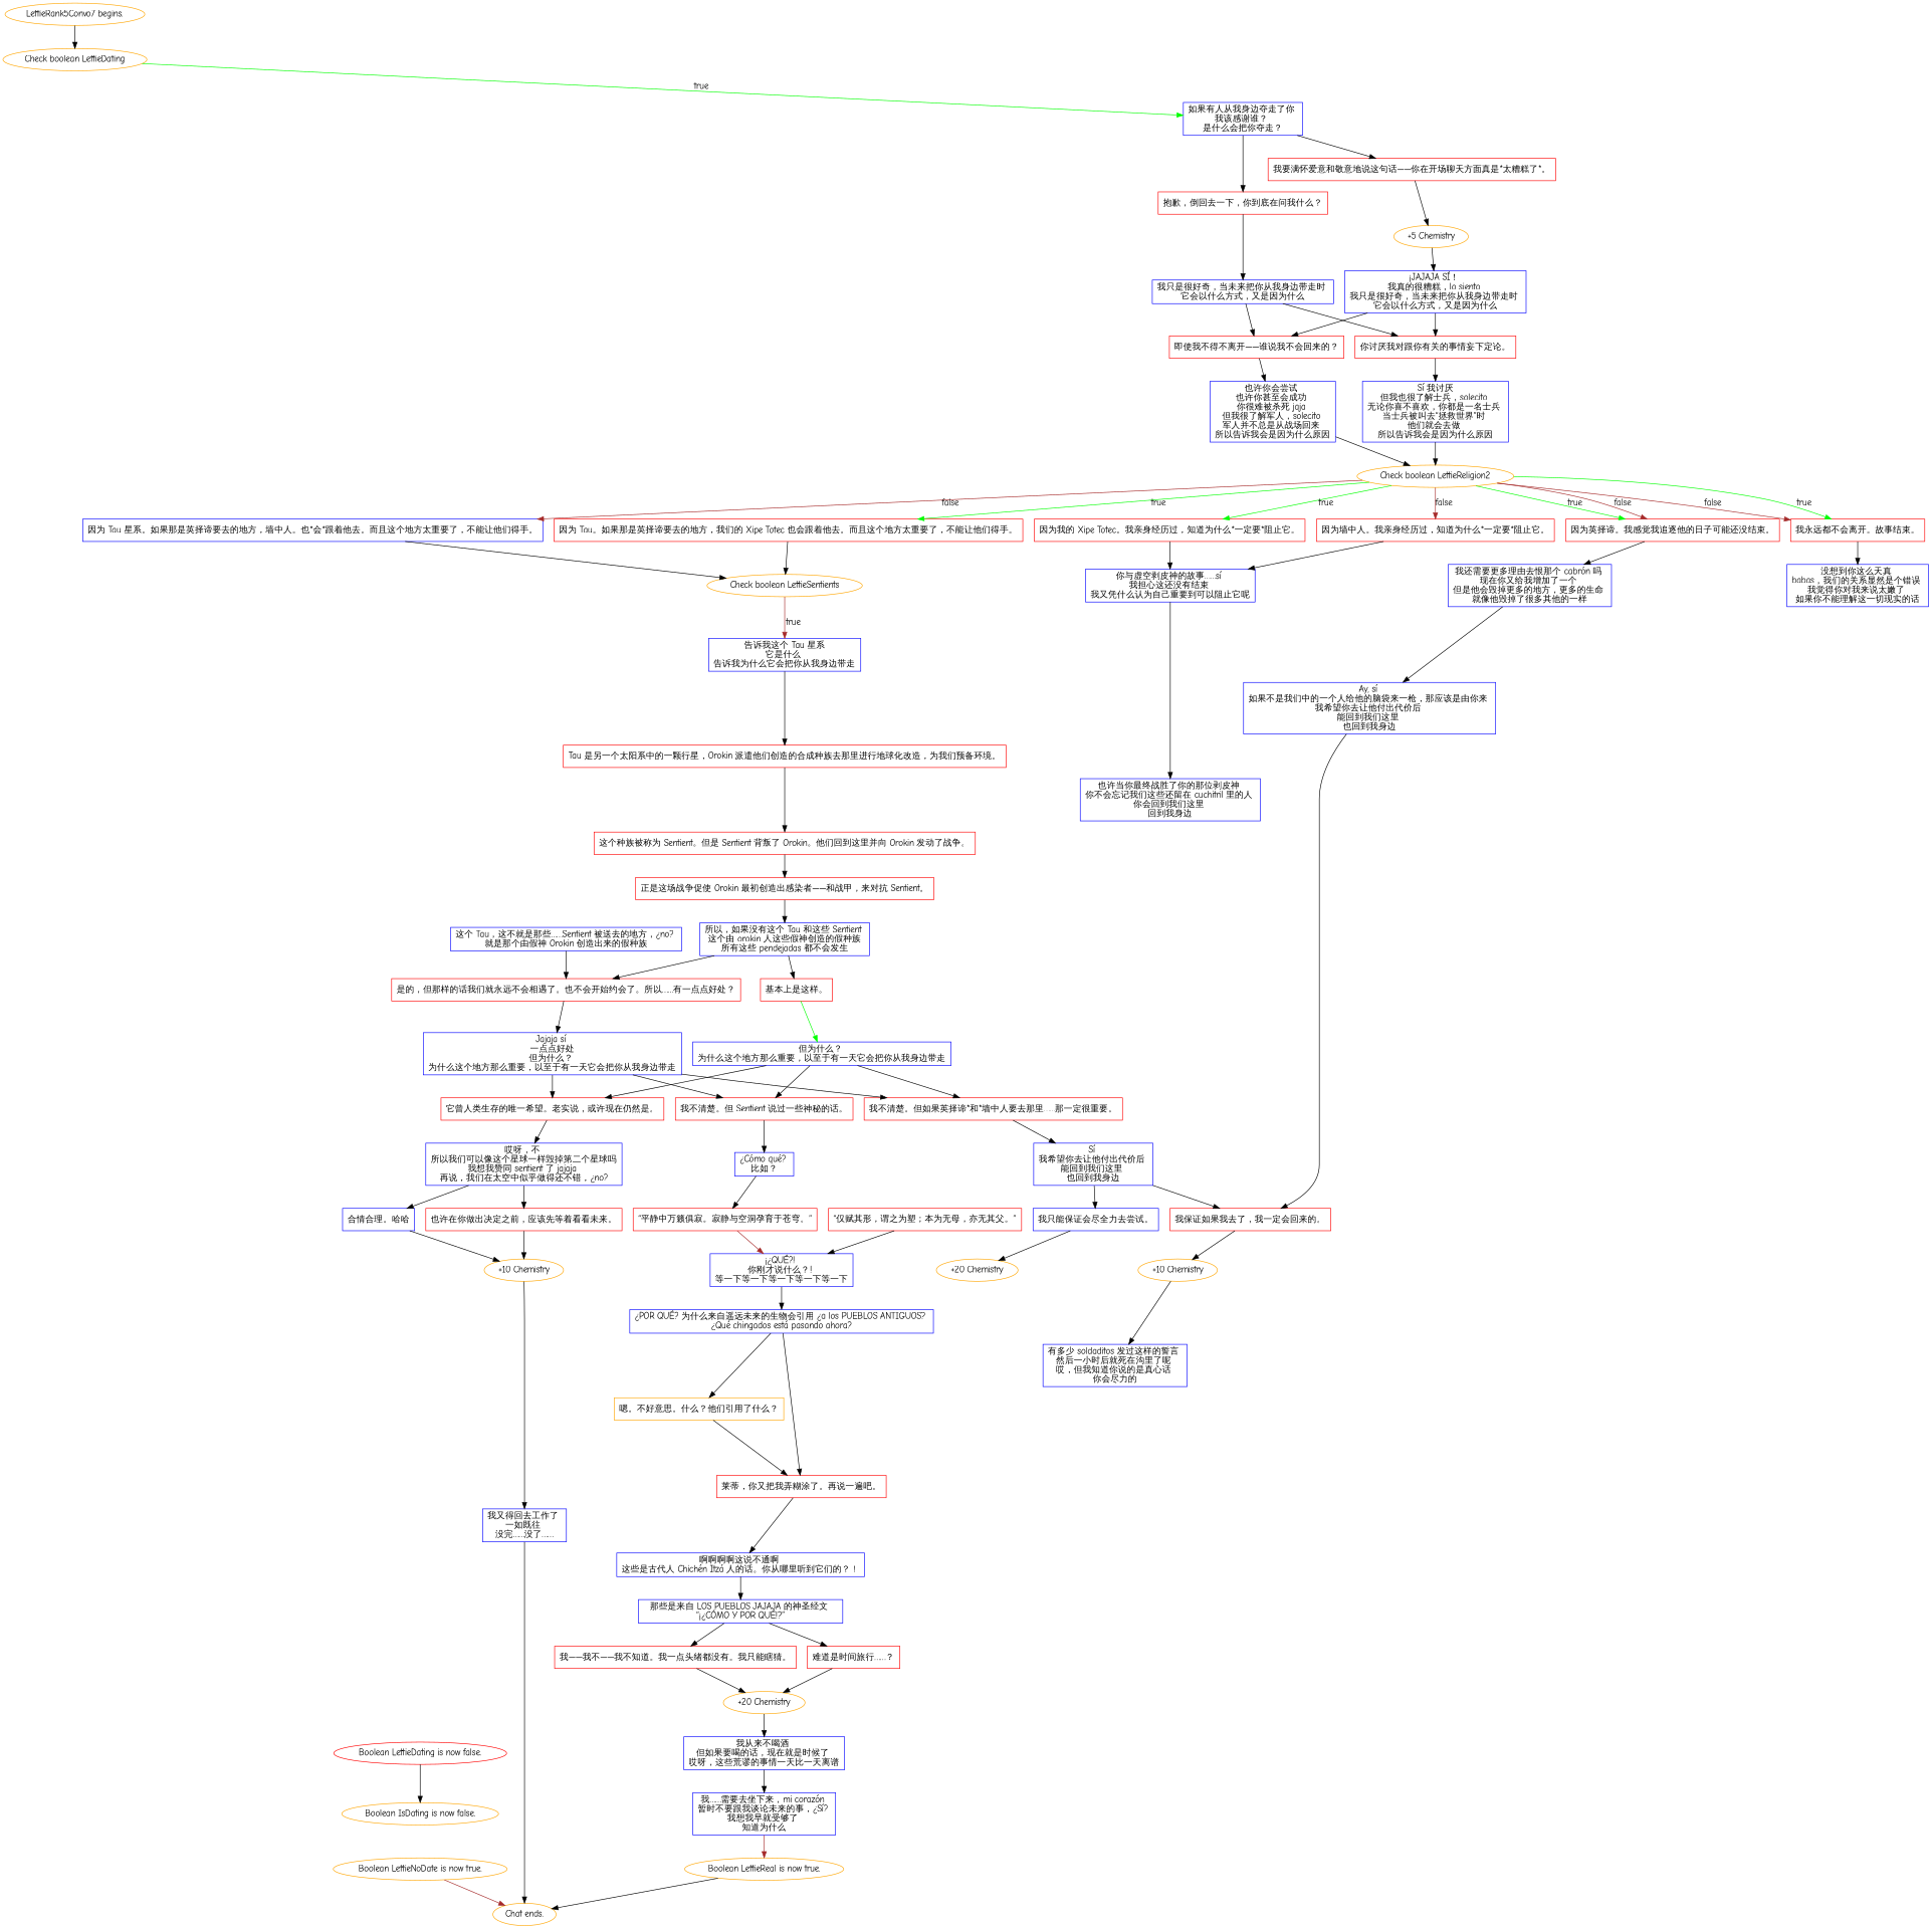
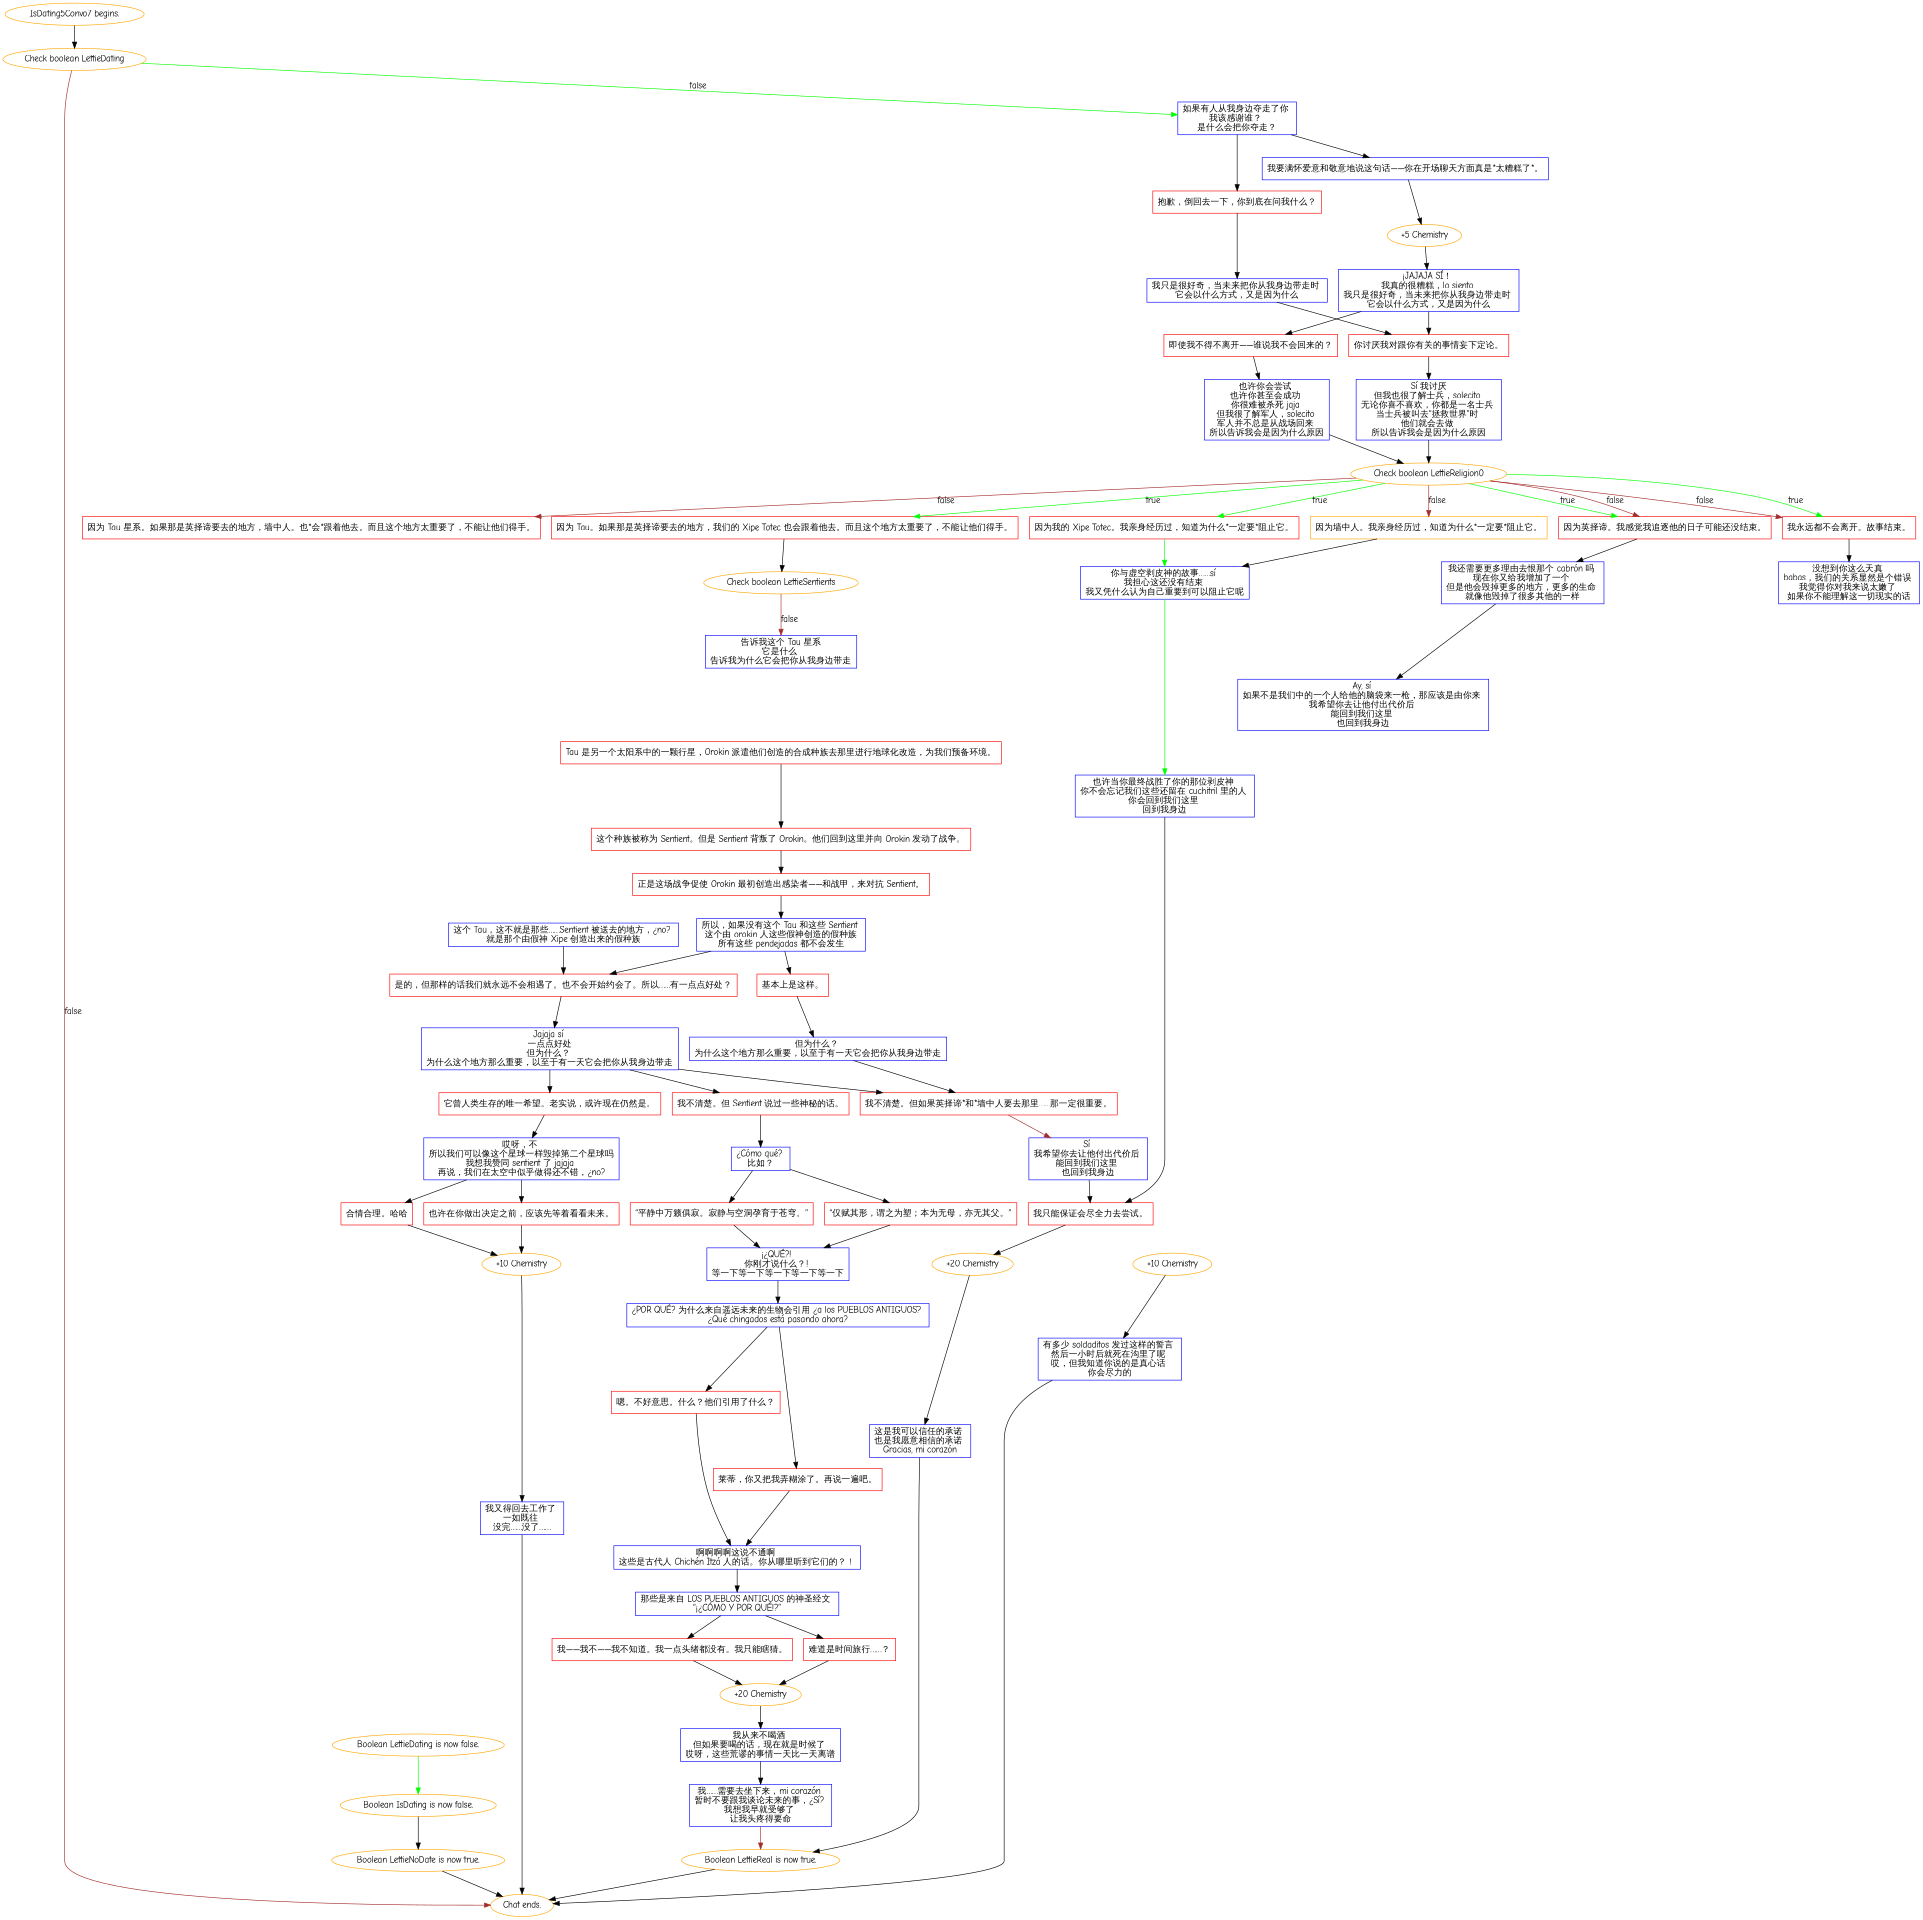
  digraph {
    fontname="Comic Neue"
    node [color=red fontname="Comic Neue" shape=box]
    edge [fontname="Comic Neue"]
-   "LettieRank5Convo7 begins." [color=orange shape=""]
+   "LettieRank5Convo7 begins." [color=orange label="IsDating5Convo7 begins." shape=""]
    n2 [color=orange label="Check boolean LettieDating" shape=""]
    n3 [color=blue label="如果有人从我身边夺走了你 \n我该感谢谁？ \n是什么会把你夺走？"]
    "Chat ends." [color=orange shape=""]
-   n5 [label="我要满怀爱意和敬意地说这句话——你在开场聊天方面真是*太糟糕了*。"]
+   n5 [color=blue label="我要满怀爱意和敬意地说这句话——你在开场聊天方面真是*太糟糕了*。"]
    n6 [label="抱歉，倒回去一下，你到底在问我什么？"]
    n7 [color=orange label="+5 Chemistry" shape=""]
    n8 [color=blue label="我只是很好奇，当未来把你从我身边带走时 \n它会以什么方式，又是因为什么"]
    n9 [color=blue label="¡JAJAJA SÍ！ \n我真的很糟糕，lo siento \n我只是很好奇，当未来把你从我身边带走时 \n它会以什么方式，又是因为什么"]
    n10 [label="即使我不得不离开——谁说我不会回来的？"]
    n11 [label="你讨厌我对跟你有关的事情妄下定论。"]
    n12 [color=blue label="也许你会尝试 \n也许你甚至会成功 \n你很难被杀死 jaja \n但我很了解军人，solecito \n军人并不总是从战场回来 \n所以告诉我会是因为什么原因"]
    n13 [color=blue label="Sí 我讨厌\n但我也很了解士兵，solecito \n无论你喜不喜欢，你都是一名士兵 \n当士兵被叫去“拯救世界”时 \n他们就会去做 \n所以告诉我会是因为什么原因"]
-   n14 [color=orange label="Check boolean LettieReligion2" shape=""]
+   n14 [color=orange label="Check boolean LettieReligion0" shape=""]
    n15 [label="因为英择谛。我感觉我追逐他的日子可能还没结束。"]
    n16 [label="因为我的 Xipe Totec。我亲身经历过，知道为什么*一定要*阻止它。"]
    n17 [label="因为 Tau。如果那是英择谛要去的地方，我们的 Xipe Totec 也会跟着他去。而且这个地方太重要了，不能让他们得手。"]
    n18 [label="我永远都不会离开。故事结束。"]
-   n19 [label="因为墙中人。我亲身经历过，知道为什么*一定要*阻止它。"]
-   n20 [color=blue label="因为 Tau 星系。如果那是英择谛要去的地方，墙中人。也*会*跟着他去。而且这个地方太重要了，不能让他们得手。"]
+   n19 [color=orange label="因为墙中人。我亲身经历过，知道为什么*一定要*阻止它。"]
+   n20 [label="因为 Tau 星系。如果那是英择谛要去的地方，墙中人。也*会*跟着他去。而且这个地方太重要了，不能让他们得手。"]
    n21 [color=blue label="我还需要更多理由去恨那个 cabrón 吗 \n现在你又给我增加了一个 \n但是他会毁掉更多的地方，更多的生命 \n就像他毁掉了很多其他的一样"]
    n22 [color=blue label="你与虚空剥皮神的故事……sí \n我担心这还没有结束 \n我又凭什么认为自己重要到可以阻止它呢"]
    n23 [color=orange label="Check boolean LettieSentients" shape=""]
    n24 [color=blue label="没想到你这么天真 \nbabas，我们的关系显然是个错误 \n我觉得你对我来说太嫩了 \n如果你不能理解这一切现实的话"]
    n25 [color=blue label="Ay, sí \n如果不是我们中的一个人给他的脑袋来一枪，那应该是由你来 \n我希望你去让他付出代价后 \n能回到我们这里 \n也回到我身边"]
    n26 [color=blue label="也许当你最终战胜了你的那位剥皮神 \n你不会忘记我们这些还留在 cuchitril 里的人 \n你会回到我们这里 \n回到我身边"]
    n27 [color=blue label="告诉我这个 Tau 星系\n它是什么 \n告诉我为什么它会把你从我身边带走"]
-   n28 [label="我保证如果我去了，我一定会回来的。"]
-   n29 [color=blue label="我只能保证会尽全力去尝试。"]
-   n30 [color=blue label="这个 Tau，这不就是那些……Sentient 被送去的地方，¿no? \n就是那个由假神 Orokin 创造出来的假种族"]
+   n29 [label="我只能保证会尽全力去尝试。"]
+   n30 [color=blue label="这个 Tau，这不就是那些……Sentient 被送去的地方，¿no? \n就是那个由假神 Xipe 创造出来的假种族"]
    n31 [label="是的，但那样的话我们就永远不会相遇了。也不会开始约会了。所以……有一点点好处？"]
    n32 [label="Tau 是另一个太阳系中的一颗行星，Orokin 派遣他们创造的合成种族去那里进行地球化改造，为我们预备环境。"]
-   n33 [label="Boolean LettieDating is now false." shape=""]
+   n33 [color=orange label="Boolean LettieDating is now false." shape=""]
    n34 [color=orange label="Boolean IsDating is now false." shape=""]
    n35 [color=orange label="+10 Chemistry" shape=""]
    n36 [color=orange label="+20 Chemistry" shape=""]
    n37 [color=blue label="Jajaja sí \n一点点好处\n但为什么？ \n为什么这个地方那么重要，以至于有一天它会把你从我身边带走"]
    n38 [label="这个种族被称为 Sentient。但是 Sentient 背叛了 Orokin。他们回到这里并向 Orokin 发动了战争。"]
    n39 [color=orange label="Boolean LettieNoDate is now true." shape=""]
    n40 [color=blue label="有多少 soldaditos 发过这样的誓言 \n然后一小时后就死在沟里了呢 \n哎，但我知道你说的是真心话 \n你会尽力的"]
+   n41 [color=blue label="这是我可以信任的承诺 \n也是我愿意相信的承诺 \nGracias, mi corazón"]
    n42 [label="我不清楚。但如果英择谛*和*墙中人要去那里……那一定很重要。"]
    n43 [label="它曾人类生存的唯一希望。老实说，或许现在仍然是。"]
    n44 [label="我不清楚。但 Sentient 说过一些神秘的话。"]
    n45 [label="正是这场战争促使 Orokin 最初创造出感染者——和战甲，来对抗 Sentient。"]
    n46 [color=orange label="Boolean LettieReal is now true." shape=""]
    n47 [color=blue label="Sí \n我希望你去让他付出代价后 \n能回到我们这里 \n也回到我身边"]
    n48 [color=blue label="哎呀，不 \n所以我们可以像这个星球一样毁掉第二个星球吗\n我想我赞同 sentient 了 jajaja \n再说，我们在太空中似乎做得还不错，¿no?"]
    n49 [color=blue label="¿Cómo qué? \n比如？"]
    n50 [color=blue label="所以，如果没有这个 Tau 和这些 Sentient \n这个由 orokin 人这些假神创造的假种族\n所有这些 pendejadas 都不会发生"]
-   n51 [color=blue label="合情合理。哈哈"]
+   n51 [label="合情合理。哈哈"]
    n52 [label="也许在你做出决定之前，应该先等着看看未来。"]
    n53 [label="“平静中万籁俱寂。寂静与空洞孕育于苍穹。”"]
    n54 [label="“仅赋其形，谓之为塑；本为无母，亦无其父。”"]
    n55 [label="基本上是这样。"]
    n56 [color=orange label="+10 Chemistry" shape=""]
    n57 [color=blue label="¡¿QUÉ?! \n你刚才说什么？! \n等一下等一下等一下等一下等一下"]
    n58 [color=blue label="但为什么？ \n为什么这个地方那么重要，以至于有一天它会把你从我身边带走"]
    n59 [color=blue label="我又得回去工作了 \n一如既往 \n没完……没了……"]
    n60 [color=blue label="¿POR QUÉ? 为什么来自遥远未来的生物会引用 ¿a los PUEBLOS ANTIGUOS? \n¿Qué chingados está pasando ahora?"]
-   n61 [color=orange label="嗯。不好意思。什么？他们引用了什么？"]
+   n61 [label="嗯。不好意思。什么？他们引用了什么？"]
    n62 [label="莱蒂，你又把我弄糊涂了。再说一遍吧。"]
    n63 [color=blue label="啊啊啊啊这说不通啊 \n这些是古代人 Chichén Itzá 人的话。你从哪里听到它们的？！"]
-   n64 [color=blue label="那些是来自 LOS PUEBLOS JAJAJA 的神圣经文 \n“¡¿CÓMO Y POR QUÉ!?”"]
+   n64 [color=blue label="那些是来自 LOS PUEBLOS ANTIGUOS 的神圣经文 \n“¡¿CÓMO Y POR QUÉ!?”"]
    n65 [label="我——我不——我不知道。我一点头绪都没有。我只能瞎猜。"]
    n66 [label="难道是时间旅行……？"]
    n67 [color=orange label="+20 Chemistry" shape=""]
    n68 [color=blue label="我从来不喝酒 \n但如果要喝的话，现在就是时候了 \n哎呀，这些荒谬的事情一天比一天离谱"]
-   n69 [color=blue label="我……需要去坐下来，mi corazón \n暂时不要跟我谈论未来的事，¿Sí? \n我想我早就受够了 \n知道为什么"]
+   n69 [color=blue label="我……需要去坐下来，mi corazón \n暂时不要跟我谈论未来的事，¿Sí? \n我想我早就受够了 \n让我头疼得要命"]
    "LettieRank5Convo7 begins." -> n2
-   n2 -> n3 [color=green label=true]
+   n2 -> n3 [color=green label=false]
+   n2 -> "Chat ends." [color=brown label=false]
    n3 -> n5
    n3 -> n6
    n5 -> n7
    n6 -> n8
    n7 -> n9
-   n8 -> n10
    n8 -> n11
    n9 -> n10
    n9 -> n11
    n10 -> n12
    n11 -> n13
    n12 -> n14
    n13 -> n14
    n14 -> n15 [color=green label=true]
    n14 -> n15 [color=brown label=false]
    n14 -> n16 [color=green label=true]
    n14 -> n17 [color=green label=true]
    n14 -> n18 [color=green label=true]
    n14 -> n18 [color=brown label=false]
    n14 -> n19 [color=brown label=false]
    n14 -> n20 [color=brown label=false]
    n15 -> n21
-   n16 -> n22
+   n16 -> n22 [color=green]
    n17 -> n23
    n18 -> n24
    n19 -> n22
-   n20 -> n23
    n21 -> n25
-   n22 -> n26
-   n23 -> n27 [color=brown label=true]
-   n25 -> n28
-   n27 -> n32
-   n28 -> n35
+   n22 -> n26 [color=green]
+   n23 -> n27 [color=brown label=false]
+   n26 -> n29
    n29 -> n36
    n30 -> n31
    n31 -> n37
    n32 -> n38
-   n33 -> n34
+   n33 -> n34 [color=green]
+   n34 -> n39
    n35 -> n40
+   n36 -> n41
    n37 -> n42
    n37 -> n43
    n37 -> n44
    n38 -> n45
-   n39 -> "Chat ends." [color=brown]
-   n42 -> n47
+   n39 -> "Chat ends."
+   n40 -> "Chat ends."
+   n41 -> n46
+   n42 -> n47 [color=brown]
    n43 -> n48
    n44 -> n49
    n45 -> n50
    n46 -> "Chat ends."
-   n47 -> n28
    n47 -> n29
    n48 -> n51
    n48 -> n52
    n49 -> n53
+   n49 -> n54
    n50 -> n31
    n50 -> n55
    n51 -> n56
    n52 -> n56
-   n53 -> n57 [color=brown]
+   n53 -> n57
    n54 -> n57
-   n55 -> n58 [color=green]
+   n55 -> n58
    n56 -> n59
    n57 -> n60
    n58 -> n42
-   n58 -> n43
-   n58 -> n44
    n59 -> "Chat ends."
    n60 -> n61
    n60 -> n62
-   n61 -> n62
+   n61 -> n63
    n62 -> n63
    n63 -> n64
    n64 -> n65
    n64 -> n66
    n65 -> n67
    n66 -> n67
    n67 -> n68
    n68 -> n69
    n69 -> n46 [color=brown]
  }
